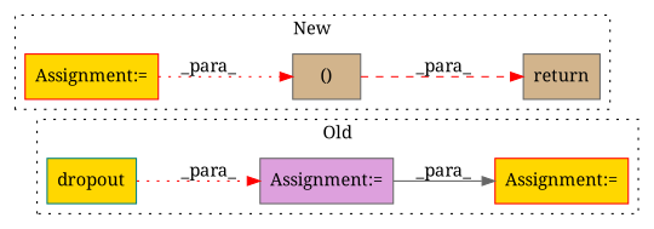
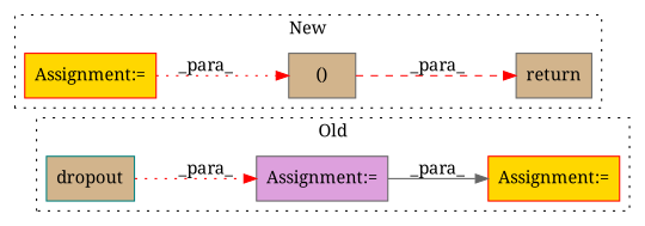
  digraph {
    rankdir=LR
    fontname="Noto Serif"
    node [a=7 l=1 shape=box style=filled fillcolor=gold color=gray40 fontname="Noto Serif"]
    edge [color=red style=dotted fontname="Noto Serif"]
-   n1 [a=32 l="8,1" label=dropout s="3218,3227" color=teal]
+   n1 [a=32 l="8,1" label=dropout s="3218,3227" fillcolor=tan color=teal]
    n2 [label="Assignment:=" s=3212 fillcolor=plum]
    n3 [label="Assignment:=" s=3256 color=red]
    n4 [a=41 l=14 label=return s=4641 fillcolor=tan]
    n5 [label="Assignment:=" s=4607 color=red]
    n6 [a=106 l=15 label="()" s=4655 fillcolor=tan]
    subgraph cluster_1 {
      label=Old
      style=dotted
      n1
      n2
      n3
    }
    subgraph cluster_2 {
      label=New
      style=dotted
      n4
      n5
      n6
    }
    n1 -> n2 [label=_para_]
    n2 -> n3 [label=_para_ color=gray40 style=solid]
    n5 -> n6 [label=_para_]
    n6 -> n4 [label=_para_ style=dashed]
  }
